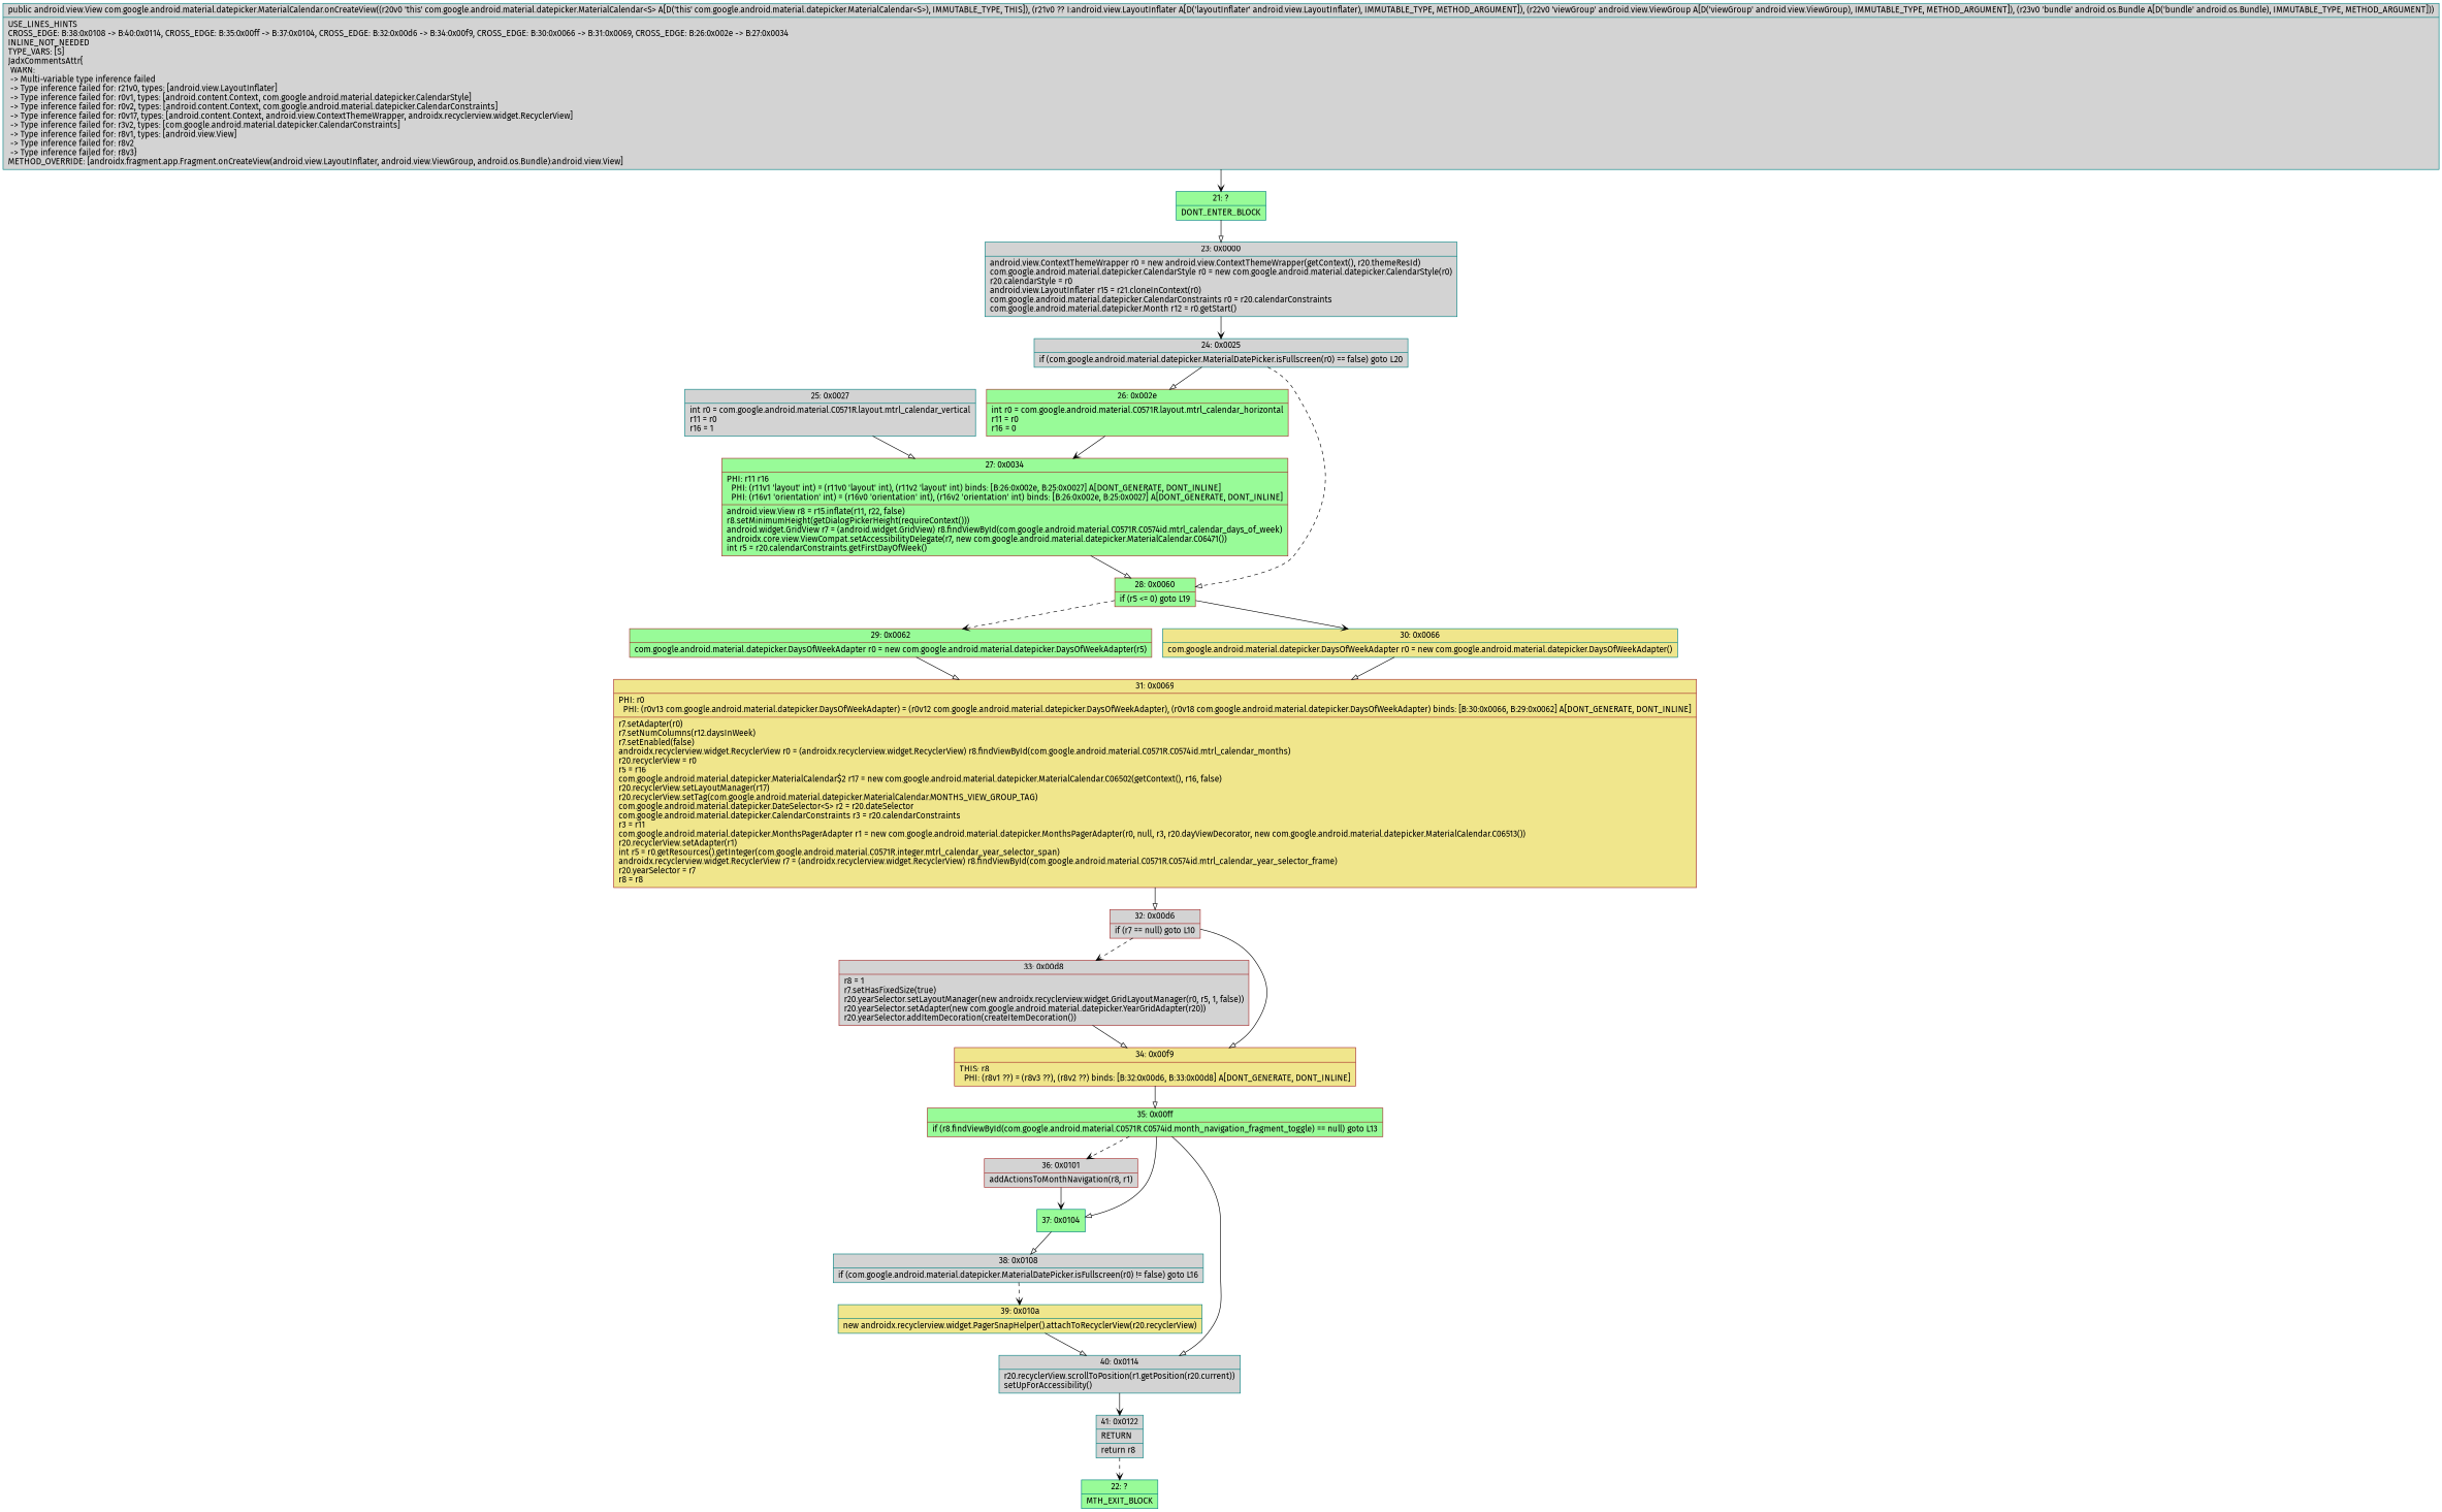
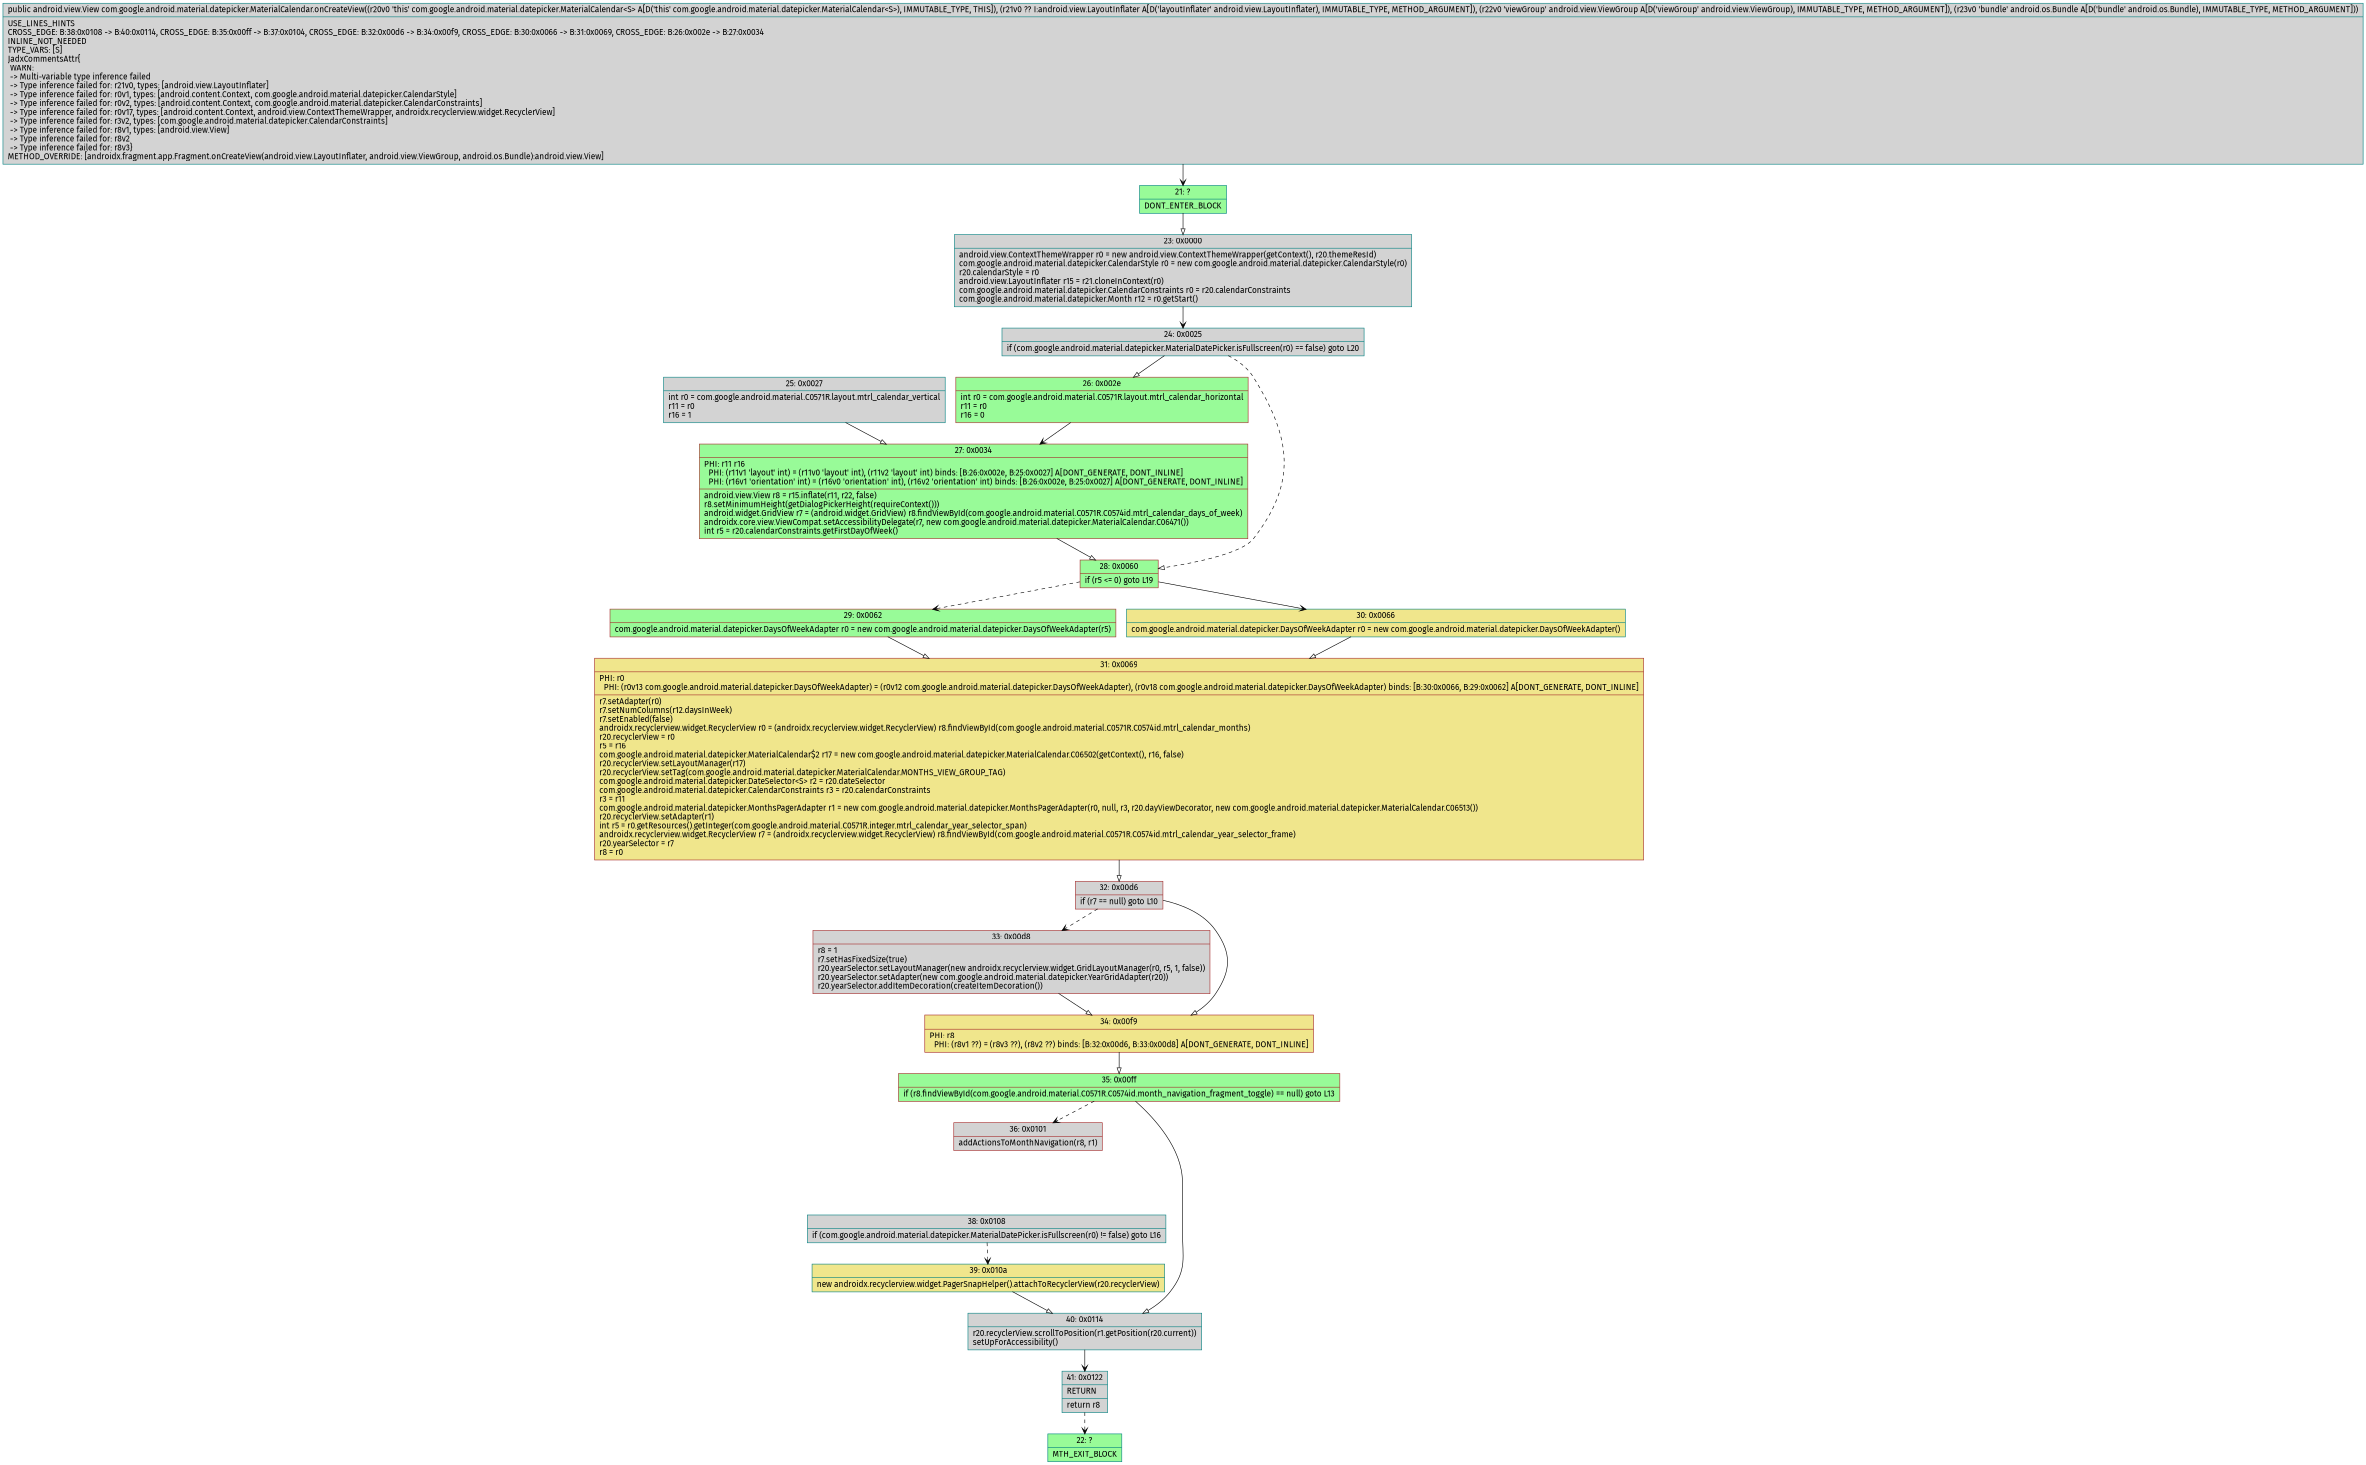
  digraph {
    fontname="Fira Sans"
    node [color=teal fillcolor=lightgrey fontname="Fira Sans" shape=record style=filled]
    edge [arrowhead=onormal fontname="Fira Sans"]
    n1 [fillcolor=palegreen label="{21\:\ ?|DONT_ENTER_BLOCK\l}"]
    n2 [label="{23\:\ 0x0000|android.view.ContextThemeWrapper r0 = new android.view.ContextThemeWrapper(getContext(), r20.themeResId)\lcom.google.android.material.datepicker.CalendarStyle r0 = new com.google.android.material.datepicker.CalendarStyle(r0)\lr20.calendarStyle = r0\landroid.view.LayoutInflater r15 = r21.cloneInContext(r0)\lcom.google.android.material.datepicker.CalendarConstraints r0 = r20.calendarConstraints\lcom.google.android.material.datepicker.Month r12 = r0.getStart()\l}"]
    n3 [label="{24\:\ 0x0025|if (com.google.android.material.datepicker.MaterialDatePicker.isFullscreen(r0) == false) goto L20\l}"]
    n4 [color=brown fillcolor=palegreen label="{26\:\ 0x002e|int r0 = com.google.android.material.C0571R.layout.mtrl_calendar_horizontal\lr11 = r0\lr16 = 0\l}"]
    n5 [color=brown fillcolor=palegreen label="{28\:\ 0x0060|if (r5 \<= 0) goto L19\l}"]
    n6 [label="{25\:\ 0x0027|int r0 = com.google.android.material.C0571R.layout.mtrl_calendar_vertical\lr11 = r0\lr16 = 1\l}"]
    n7 [color=brown fillcolor=palegreen label="{27\:\ 0x0034|PHI: r11 r16 \l  PHI: (r11v1 'layout' int) = (r11v0 'layout' int), (r11v2 'layout' int) binds: [B:26:0x002e, B:25:0x0027] A[DONT_GENERATE, DONT_INLINE]\l  PHI: (r16v1 'orientation' int) = (r16v0 'orientation' int), (r16v2 'orientation' int) binds: [B:26:0x002e, B:25:0x0027] A[DONT_GENERATE, DONT_INLINE]\l|android.view.View r8 = r15.inflate(r11, r22, false)\lr8.setMinimumHeight(getDialogPickerHeight(requireContext()))\landroid.widget.GridView r7 = (android.widget.GridView) r8.findViewById(com.google.android.material.C0571R.C0574id.mtrl_calendar_days_of_week)\landroidx.core.view.ViewCompat.setAccessibilityDelegate(r7, new com.google.android.material.datepicker.MaterialCalendar.C06471())\lint r5 = r20.calendarConstraints.getFirstDayOfWeek()\l}"]
    n8 [color=brown fillcolor=palegreen label="{29\:\ 0x0062|com.google.android.material.datepicker.DaysOfWeekAdapter r0 = new com.google.android.material.datepicker.DaysOfWeekAdapter(r5)\l}"]
    n9 [fillcolor=khaki label="{30\:\ 0x0066|com.google.android.material.datepicker.DaysOfWeekAdapter r0 = new com.google.android.material.datepicker.DaysOfWeekAdapter()\l}"]
-   n10 [color=brown fillcolor=khaki label="{31\:\ 0x0069|PHI: r0 \l  PHI: (r0v13 com.google.android.material.datepicker.DaysOfWeekAdapter) = (r0v12 com.google.android.material.datepicker.DaysOfWeekAdapter), (r0v18 com.google.android.material.datepicker.DaysOfWeekAdapter) binds: [B:30:0x0066, B:29:0x0062] A[DONT_GENERATE, DONT_INLINE]\l|r7.setAdapter(r0)\lr7.setNumColumns(r12.daysInWeek)\lr7.setEnabled(false)\landroidx.recyclerview.widget.RecyclerView r0 = (androidx.recyclerview.widget.RecyclerView) r8.findViewById(com.google.android.material.C0571R.C0574id.mtrl_calendar_months)\lr20.recyclerView = r0\lr5 = r16\lcom.google.android.material.datepicker.MaterialCalendar$2 r17 = new com.google.android.material.datepicker.MaterialCalendar.C06502(getContext(), r16, false)\lr20.recyclerView.setLayoutManager(r17)\lr20.recyclerView.setTag(com.google.android.material.datepicker.MaterialCalendar.MONTHS_VIEW_GROUP_TAG)\lcom.google.android.material.datepicker.DateSelector\<S\> r2 = r20.dateSelector\lcom.google.android.material.datepicker.CalendarConstraints r3 = r20.calendarConstraints\lr3 = r11\lcom.google.android.material.datepicker.MonthsPagerAdapter r1 = new com.google.android.material.datepicker.MonthsPagerAdapter(r0, null, r3, r20.dayViewDecorator, new com.google.android.material.datepicker.MaterialCalendar.C06513())\lr20.recyclerView.setAdapter(r1)\lint r5 = r0.getResources().getInteger(com.google.android.material.C0571R.integer.mtrl_calendar_year_selector_span)\landroidx.recyclerview.widget.RecyclerView r7 = (androidx.recyclerview.widget.RecyclerView) r8.findViewById(com.google.android.material.C0571R.C0574id.mtrl_calendar_year_selector_frame)\lr20.yearSelector = r7\lr8 = r8\l}"]
+   n10 [color=brown fillcolor=khaki label="{31\:\ 0x0069|PHI: r0 \l  PHI: (r0v13 com.google.android.material.datepicker.DaysOfWeekAdapter) = (r0v12 com.google.android.material.datepicker.DaysOfWeekAdapter), (r0v18 com.google.android.material.datepicker.DaysOfWeekAdapter) binds: [B:30:0x0066, B:29:0x0062] A[DONT_GENERATE, DONT_INLINE]\l|r7.setAdapter(r0)\lr7.setNumColumns(r12.daysInWeek)\lr7.setEnabled(false)\landroidx.recyclerview.widget.RecyclerView r0 = (androidx.recyclerview.widget.RecyclerView) r8.findViewById(com.google.android.material.C0571R.C0574id.mtrl_calendar_months)\lr20.recyclerView = r0\lr5 = r16\lcom.google.android.material.datepicker.MaterialCalendar$2 r17 = new com.google.android.material.datepicker.MaterialCalendar.C06502(getContext(), r16, false)\lr20.recyclerView.setLayoutManager(r17)\lr20.recyclerView.setTag(com.google.android.material.datepicker.MaterialCalendar.MONTHS_VIEW_GROUP_TAG)\lcom.google.android.material.datepicker.DateSelector\<S\> r2 = r20.dateSelector\lcom.google.android.material.datepicker.CalendarConstraints r3 = r20.calendarConstraints\lr3 = r11\lcom.google.android.material.datepicker.MonthsPagerAdapter r1 = new com.google.android.material.datepicker.MonthsPagerAdapter(r0, null, r3, r20.dayViewDecorator, new com.google.android.material.datepicker.MaterialCalendar.C06513())\lr20.recyclerView.setAdapter(r1)\lint r5 = r0.getResources().getInteger(com.google.android.material.C0571R.integer.mtrl_calendar_year_selector_span)\landroidx.recyclerview.widget.RecyclerView r7 = (androidx.recyclerview.widget.RecyclerView) r8.findViewById(com.google.android.material.C0571R.C0574id.mtrl_calendar_year_selector_frame)\lr20.yearSelector = r7\lr8 = r0\l}"]
    n11 [color=brown label="{32\:\ 0x00d6|if (r7 == null) goto L10\l}"]
    n12 [color=brown label="{33\:\ 0x00d8|r8 = 1\lr7.setHasFixedSize(true)\lr20.yearSelector.setLayoutManager(new androidx.recyclerview.widget.GridLayoutManager(r0, r5, 1, false))\lr20.yearSelector.setAdapter(new com.google.android.material.datepicker.YearGridAdapter(r20))\lr20.yearSelector.addItemDecoration(createItemDecoration())\l}"]
-   n13 [color=brown fillcolor=khaki label="{34\:\ 0x00f9|THIS: r8 \l  PHI: (r8v1 ??) = (r8v3 ??), (r8v2 ??) binds: [B:32:0x00d6, B:33:0x00d8] A[DONT_GENERATE, DONT_INLINE]\l}"]
+   n13 [color=brown fillcolor=khaki label="{34\:\ 0x00f9|PHI: r8 \l  PHI: (r8v1 ??) = (r8v3 ??), (r8v2 ??) binds: [B:32:0x00d6, B:33:0x00d8] A[DONT_GENERATE, DONT_INLINE]\l}"]
    n14 [color=brown fillcolor=palegreen label="{35\:\ 0x00ff|if (r8.findViewById(com.google.android.material.C0571R.C0574id.month_navigation_fragment_toggle) == null) goto L13\l}"]
    n15 [color=brown label="{36\:\ 0x0101|addActionsToMonthNavigation(r8, r1)\l}"]
-   n16 [fillcolor=palegreen label="{37\:\ 0x0104}"]
    n17 [label="{40\:\ 0x0114|r20.recyclerView.scrollToPosition(r1.getPosition(r20.current))\lsetUpForAccessibility()\l}"]
    n18 [label="{38\:\ 0x0108|if (com.google.android.material.datepicker.MaterialDatePicker.isFullscreen(r0) != false) goto L16\l}"]
    n19 [fillcolor=khaki label="{39\:\ 0x010a|new androidx.recyclerview.widget.PagerSnapHelper().attachToRecyclerView(r20.recyclerView)\l}"]
    n20 [label="{41\:\ 0x0122|RETURN\l|return r8\l}"]
    n21 [fillcolor=palegreen label="{22\:\ ?|MTH_EXIT_BLOCK\l}"]
    n22 [label="{public android.view.View com.google.android.material.datepicker.MaterialCalendar.onCreateView((r20v0 'this' com.google.android.material.datepicker.MaterialCalendar\<S\> A[D('this' com.google.android.material.datepicker.MaterialCalendar\<S\>), IMMUTABLE_TYPE, THIS]), (r21v0 ?? I:android.view.LayoutInflater A[D('layoutInflater' android.view.LayoutInflater), IMMUTABLE_TYPE, METHOD_ARGUMENT]), (r22v0 'viewGroup' android.view.ViewGroup A[D('viewGroup' android.view.ViewGroup), IMMUTABLE_TYPE, METHOD_ARGUMENT]), (r23v0 'bundle' android.os.Bundle A[D('bundle' android.os.Bundle), IMMUTABLE_TYPE, METHOD_ARGUMENT]))  | USE_LINES_HINTS\lCROSS_EDGE: B:38:0x0108 \-\> B:40:0x0114, CROSS_EDGE: B:35:0x00ff \-\> B:37:0x0104, CROSS_EDGE: B:32:0x00d6 \-\> B:34:0x00f9, CROSS_EDGE: B:30:0x0066 \-\> B:31:0x0069, CROSS_EDGE: B:26:0x002e \-\> B:27:0x0034\lINLINE_NOT_NEEDED\lTYPE_VARS: [S]\lJadxCommentsAttr\{\l WARN: \l \-\> Multi\-variable type inference failed\l \-\> Type inference failed for: r21v0, types: [android.view.LayoutInflater]\l \-\> Type inference failed for: r0v1, types: [android.content.Context, com.google.android.material.datepicker.CalendarStyle]\l \-\> Type inference failed for: r0v2, types: [android.content.Context, com.google.android.material.datepicker.CalendarConstraints]\l \-\> Type inference failed for: r0v17, types: [android.content.Context, android.view.ContextThemeWrapper, androidx.recyclerview.widget.RecyclerView]\l \-\> Type inference failed for: r3v2, types: [com.google.android.material.datepicker.CalendarConstraints]\l \-\> Type inference failed for: r8v1, types: [android.view.View]\l \-\> Type inference failed for: r8v2\l \-\> Type inference failed for: r8v3\}\lMETHOD_OVERRIDE: [androidx.fragment.app.Fragment.onCreateView(android.view.LayoutInflater, android.view.ViewGroup, android.os.Bundle):android.view.View]\l}"]
    n1 -> n2
    n2 -> n3 [arrowhead=vee]
    n3 -> n4
    n3 -> n5 [style=dashed]
    n4 -> n7 [arrowhead=vee]
    n5 -> n8 [arrowhead=vee style=dashed]
    n5 -> n9 [arrowhead=vee]
    n6 -> n7
    n7 -> n5
    n8 -> n10
    n9 -> n10
    n10 -> n11
    n11 -> n12 [arrowhead=vee style=dashed]
    n11 -> n13
    n12 -> n13
    n13 -> n14
    n14 -> n15 [arrowhead=vee style=dashed]
-   n14 -> n16
    n14 -> n17
-   n15 -> n16 [arrowhead=vee]
-   n16 -> n18
    n17 -> n20 [arrowhead=vee]
    n18 -> n19 [arrowhead=vee style=dashed]
    n19 -> n17
    n20 -> n21 [arrowhead=vee style=dashed]
    n22 -> n1 [arrowhead=vee]
  }
